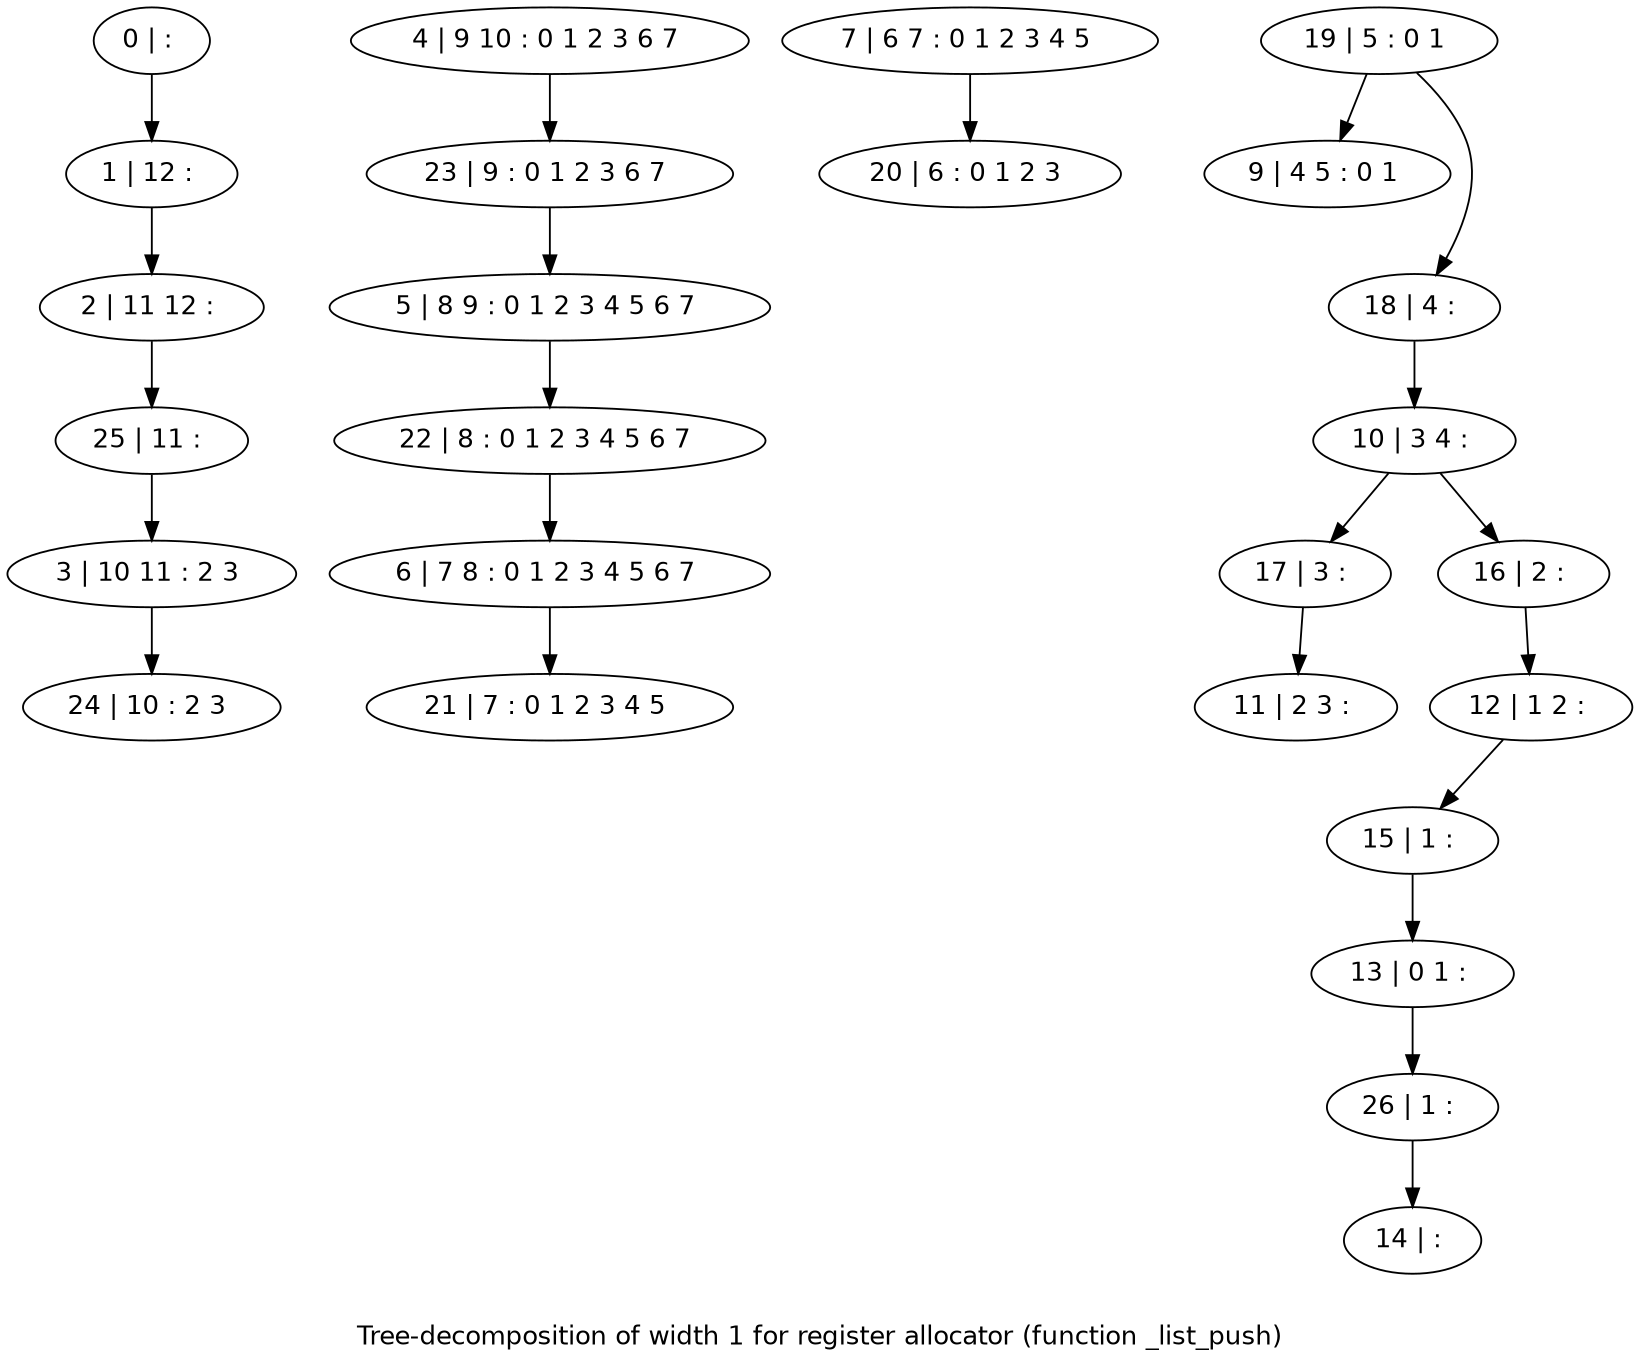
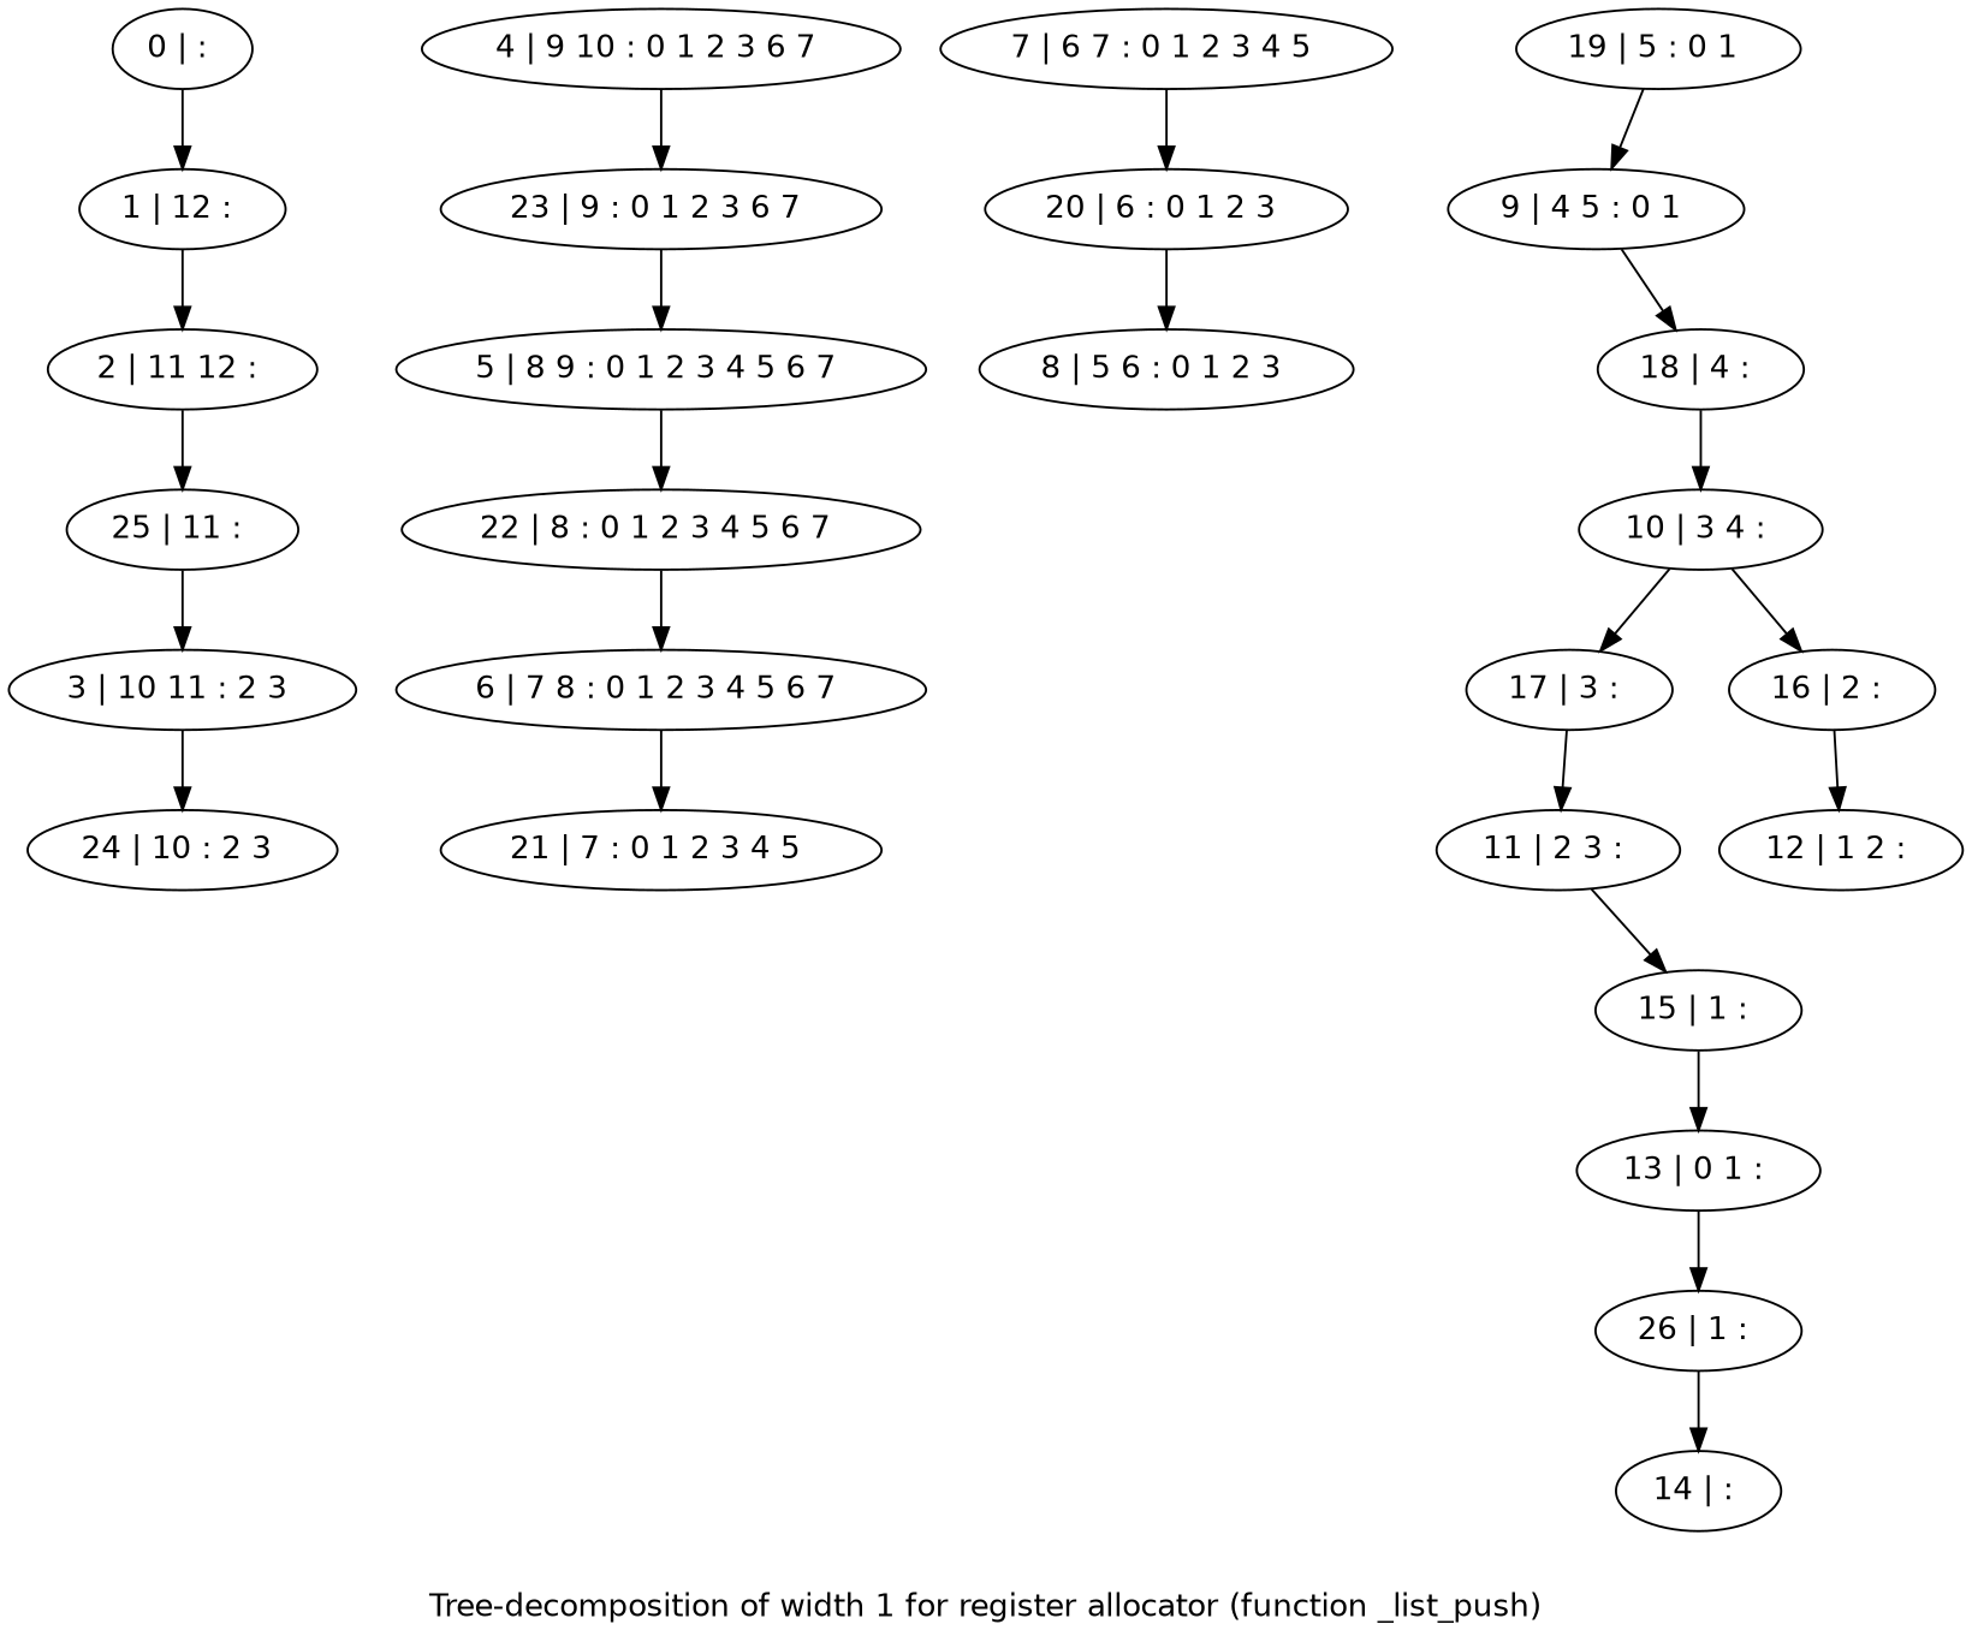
  digraph {
    fontname="DejaVu Sans"
    label="Tree-decomposition of width 1 for register allocator (function _list_push)"
    node [fontname="DejaVu Sans"]
    edge [fontname="DejaVu Sans"]
    n1 [label="0 | : "]
    n2 [label="1 | 12 : "]
    n3 [label="2 | 11 12 : "]
    n4 [label="25 | 11 : "]
    n5 [label="3 | 10 11 : 2 3 "]
    n6 [label="24 | 10 : 2 3 "]
    n7 [label="4 | 9 10 : 0 1 2 3 6 7 "]
    n8 [label="23 | 9 : 0 1 2 3 6 7 "]
    n9 [label="5 | 8 9 : 0 1 2 3 4 5 6 7 "]
    n10 [label="22 | 8 : 0 1 2 3 4 5 6 7 "]
    n11 [label="6 | 7 8 : 0 1 2 3 4 5 6 7 "]
    n12 [label="21 | 7 : 0 1 2 3 4 5 "]
    n13 [label="7 | 6 7 : 0 1 2 3 4 5 "]
    n14 [label="20 | 6 : 0 1 2 3 "]
+   n15 [label="8 | 5 6 : 0 1 2 3 "]
    n16 [label="19 | 5 : 0 1 "]
    n17 [label="9 | 4 5 : 0 1 "]
    n18 [label="18 | 4 : "]
    n19 [label="10 | 3 4 : "]
    n20 [label="17 | 3 : "]
    n21 [label="16 | 2 : "]
    n22 [label="11 | 2 3 : "]
    n23 [label="12 | 1 2 : "]
    n24 [label="15 | 1 : "]
    n25 [label="13 | 0 1 : "]
    n26 [label="26 | 1 : "]
    n27 [label="14 | : "]
    n1 -> n2
    n2 -> n3
    n3 -> n4
    n4 -> n5
    n5 -> n6
    n7 -> n8
    n8 -> n9
    n9 -> n10
    n10 -> n11
    n11 -> n12
    n13 -> n14
+   n14 -> n15
    n16 -> n17
-   n16 -> n18
+   n17 -> n18
    n18 -> n19
    n19 -> n20
    n19 -> n21
    n20 -> n22
    n21 -> n23
-   n23 -> n24
+   n22 -> n24
    n24 -> n25
    n25 -> n26
    n26 -> n27
  }
